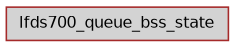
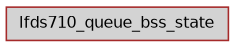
  digraph {
    rankdir=TB
-   n1 [color=brown fillcolor=lightgrey fontname=Helvetica fontsize=10 height=0.2 label=lfds700_queue_bss_state shape=record style=filled width=0.4]
+   n1 [color=brown fillcolor=lightgrey fontname=Helvetica fontsize=10 height=0.2 label=lfds710_queue_bss_state shape=record style=filled width=0.4]
  }
